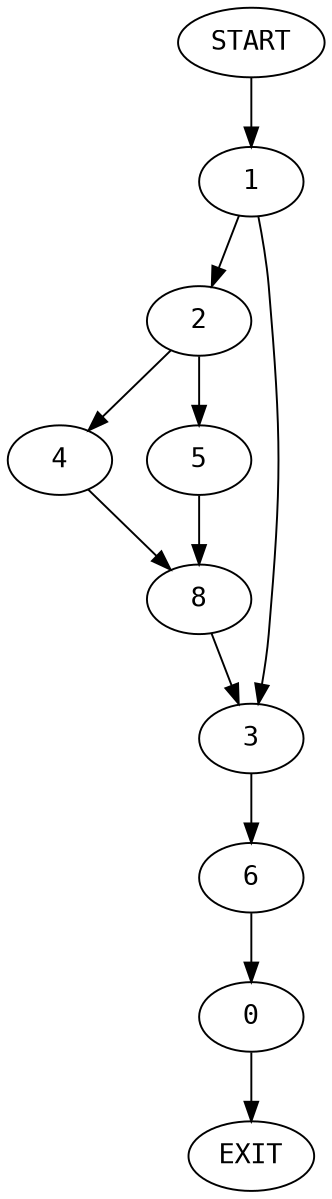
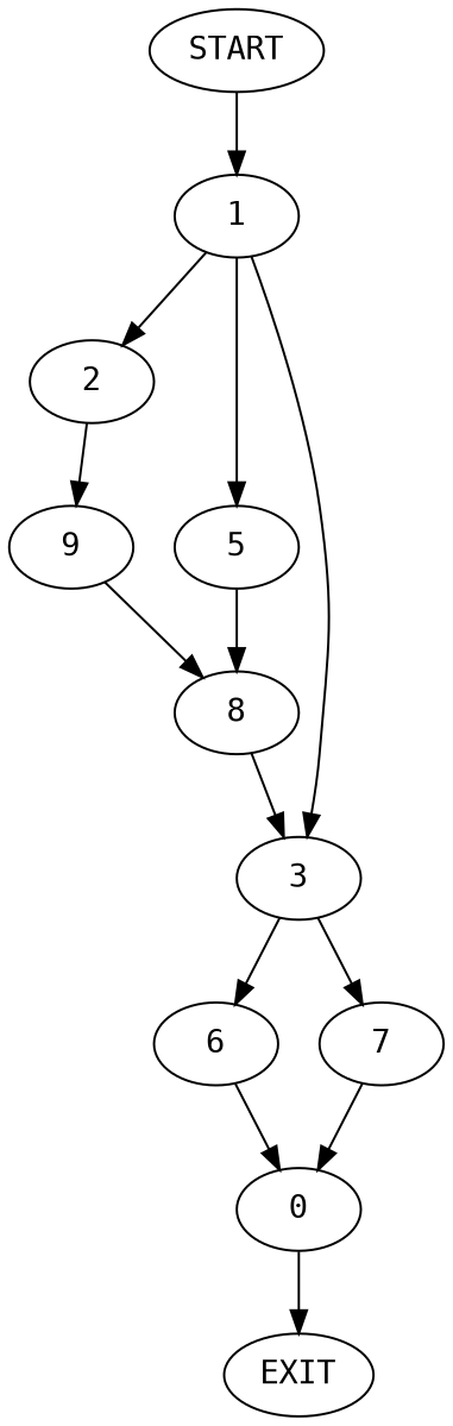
  digraph {
    fontname="DejaVu Sans Mono"
    node [fontname="DejaVu Sans Mono"]
    edge [fontname="DejaVu Sans Mono"]
    n1 [label=START]
    1
    2
    3
    n5 [label=EXIT]
-   4
+   4 [label=9]
    5
    6
+   7
    8
    n11 [label=0]
    n1 -> 1
    1 -> 2
    1 -> 3
    2 -> 4
-   2 -> 5
+   1 -> 5
    3 -> 6
+   3 -> 7
    4 -> 8
    5 -> 8
    6 -> n11
+   7 -> n11
    8 -> 3
    n11 -> n5
  }
